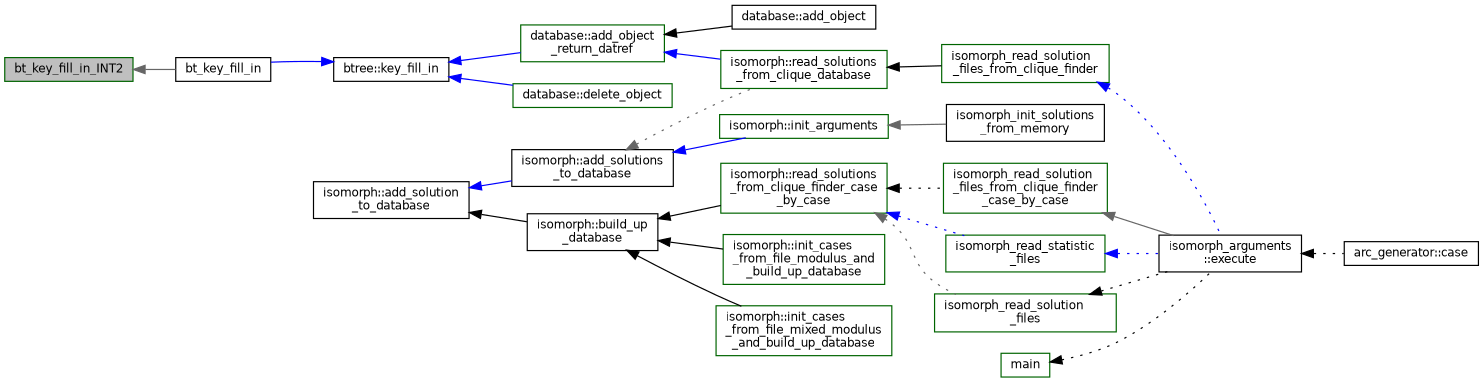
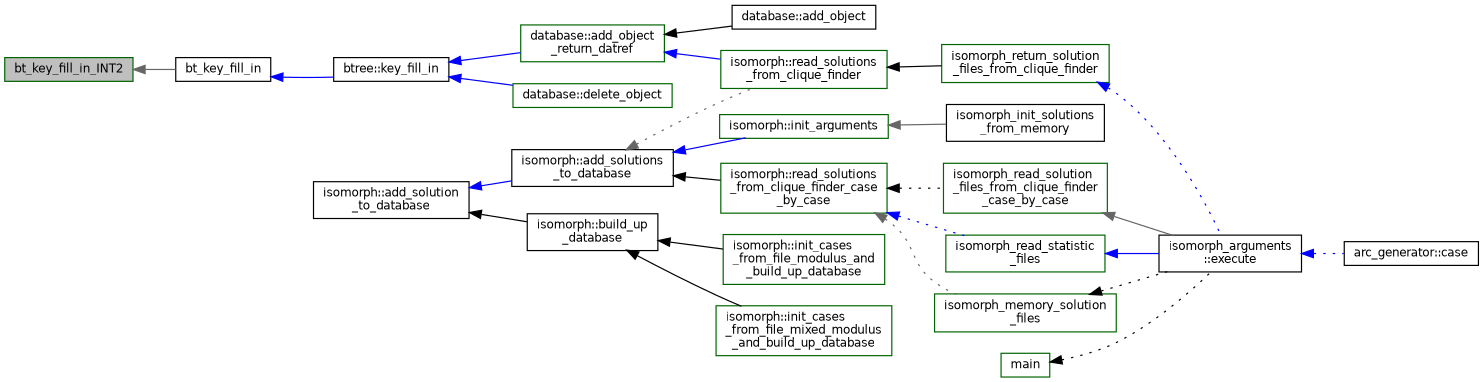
  digraph {
    rankdir=LR
    node [color=darkgreen fillcolor=white fontname=Helvetica fontsize=10 shape=record style=filled]
    edge [color=black dir=back fontname=Helvetica fontsize=10 labelfontname=Helvetica labelfontsize=10 style=solid]
    n1 [fillcolor=grey75 fontcolor=black height=0.2 label=bt_key_fill_in_INT2 width=0.4]
    n2 [color=black height=0.2 label=bt_key_fill_in width=0.4]
    n3 [color=black height=0.2 label="btree::key_fill_in" width=0.4]
    n4 [height=0.2 label="database::add_object\l_return_datref" width=0.4]
    n5 [height=0.2 label="database::delete_object" width=0.4]
    n6 [color=black height=0.2 label="database::add_object" width=0.4]
-   n7 [height=0.2 label="isomorph::read_solutions\l_from_clique_database" width=0.4]
+   n7 [height=0.2 label="isomorph::read_solutions\l_from_clique_finder" width=0.4]
    n8 [color=black height=0.2 label="isomorph::add_solution\l_to_database" width=0.4]
    n9 [color=black height=0.2 label="isomorph::add_solutions\l_to_database" width=0.4]
    n10 [color=black height=0.2 label="isomorph::build_up\l_database" width=0.4]
    n11 [height=0.2 label="isomorph::init_arguments" width=0.4]
    n12 [height=0.2 label="isomorph::read_solutions\l_from_clique_finder_case\l_by_case" width=0.4]
    n13 [height=0.2 label="isomorph::init_cases\l_from_file_modulus_and\l_build_up_database" width=0.4]
    n14 [height=0.2 label="isomorph::init_cases\l_from_file_mixed_modulus\l_and_build_up_database" width=0.4]
    n15 [color=black height=0.2 label="isomorph_init_solutions\l_from_memory" width=0.4]
    n16 [height=0.2 label="isomorph_read_solution\l_files_from_clique_finder\l_case_by_case" width=0.4]
    n17 [height=0.2 label="isomorph_read_statistic\l_files" width=0.4]
-   n18 [height=0.2 label="isomorph_read_solution\l_files" width=0.4]
-   n19 [height=0.2 label="isomorph_read_solution\l_files_from_clique_finder" width=0.4]
+   n18 [height=0.2 label="isomorph_memory_solution\l_files" width=0.4]
+   n19 [height=0.2 label="isomorph_return_solution\l_files_from_clique_finder" width=0.4]
    n20 [color=black height=0.2 label="isomorph_arguments\l::execute" width=0.4]
    n21 [color=black height=0.2 label="arc_generator::case" width=0.4]
    n22 [height=0.2 label=main width=0.4]
    n1 -> n2 [color=gray40]
-   n3 -> n2 [color=blue]
+   n2 -> n3 [color=blue]
    n3 -> n4 [color=blue]
    n3 -> n5 [color=blue]
    n4 -> n6
    n4 -> n7 [color=blue]
    n7 -> n19
    n8 -> n9 [color=blue]
    n8 -> n10
    n9 -> n7 [color=gray40 style=dotted]
    n9 -> n11 [color=blue]
-   n10 -> n12
+   n9 -> n12
    n10 -> n13
    n10 -> n14
    n11 -> n15 [color=gray40]
    n12 -> n16 [style=dotted]
    n12 -> n17 [color=blue style=dotted]
    n12 -> n18 [color=gray40 style=dotted]
    n16 -> n20 [color=gray40]
-   n17 -> n20 [color=blue style=dotted]
+   n17 -> n20 [color=blue]
    n18 -> n20 [style=dotted]
    n19 -> n20 [color=blue style=dotted]
-   n20 -> n21 [style=dotted]
+   n20 -> n21 [color=blue style=dotted]
    n22 -> n20 [style=dotted]
  }
